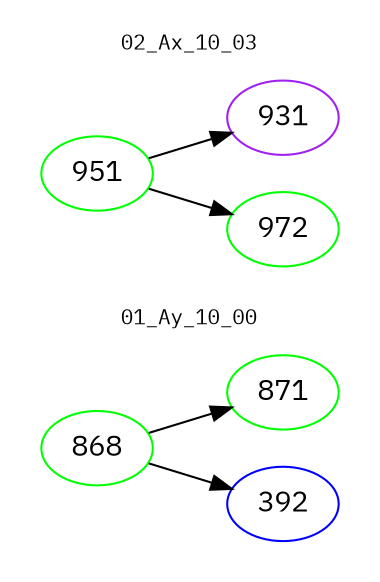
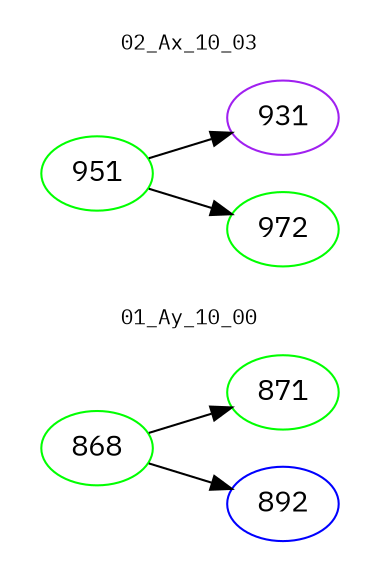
  digraph {
    fontname="IBM Plex Mono"
    rankdir=LR
    node [color=green fontname="IBM Plex Mono"]
    edge [color=black fontname="IBM Plex Mono"]
    n1 [label=868]
-   n2 [color=blue label=392]
+   n2 [color=blue label=892]
    n3 [label=871]
    n4 [label=951]
    n5 [label=972]
    n6 [color=purple label=931]
    subgraph cluster_1 {
      color=white
      fontsize=10
      label="01_Ay_10_00"
      n1
      n2
      n3
    }
    subgraph cluster_2 {
      color=white
      fontsize=10
      label="02_Ax_10_03"
      n4
      n5
      n6
    }
    n1 -> n2
    n1 -> n3
    n4 -> n5
    n4 -> n6
  }
